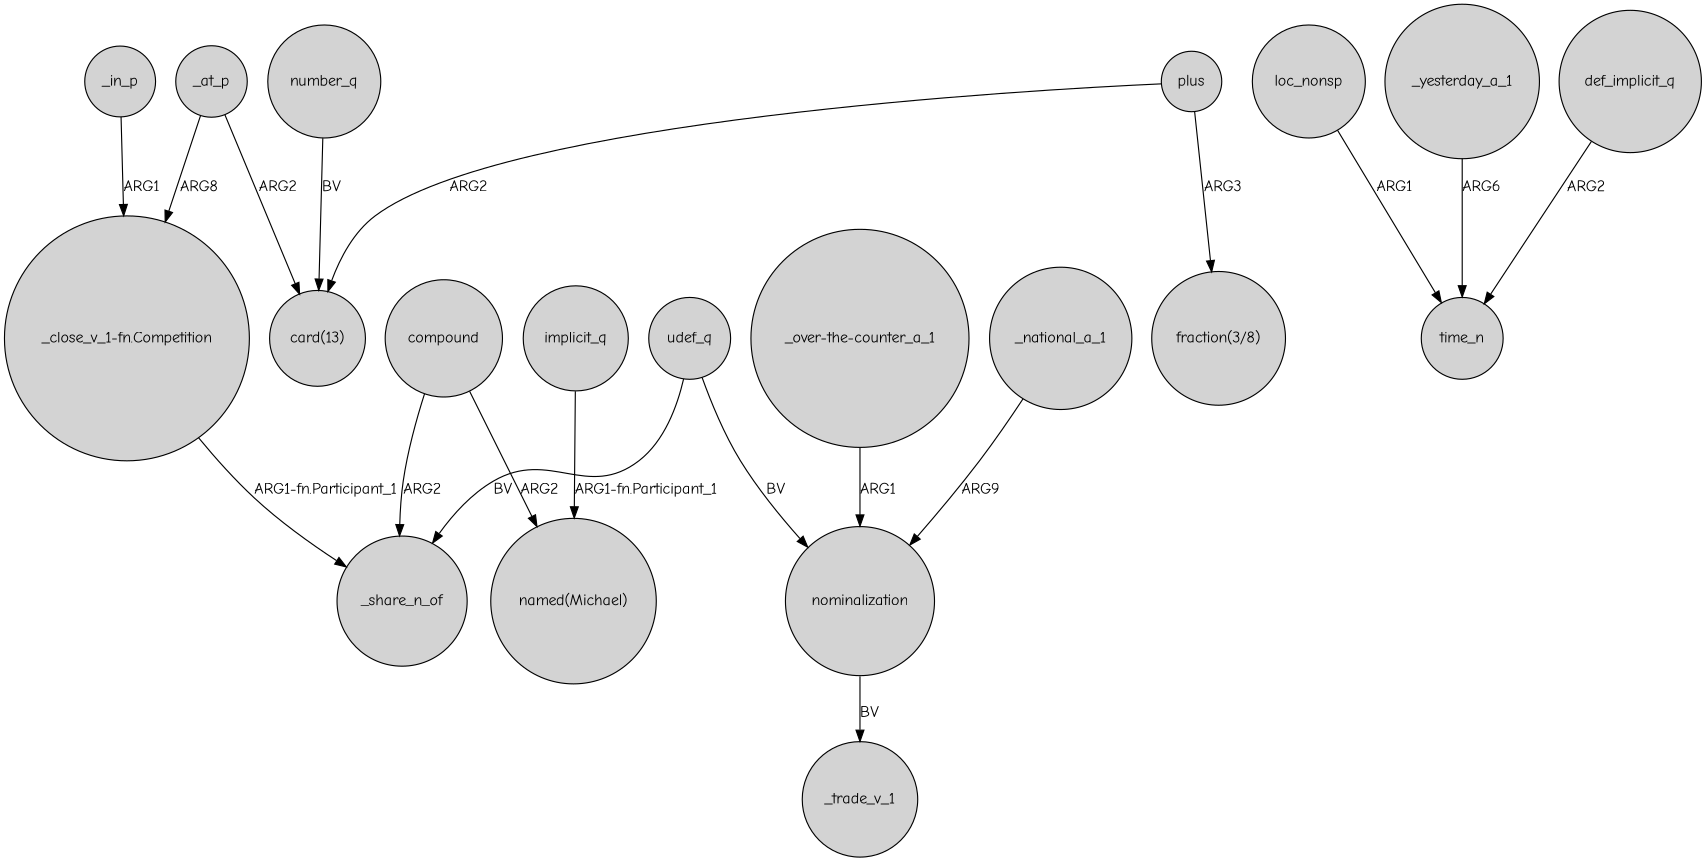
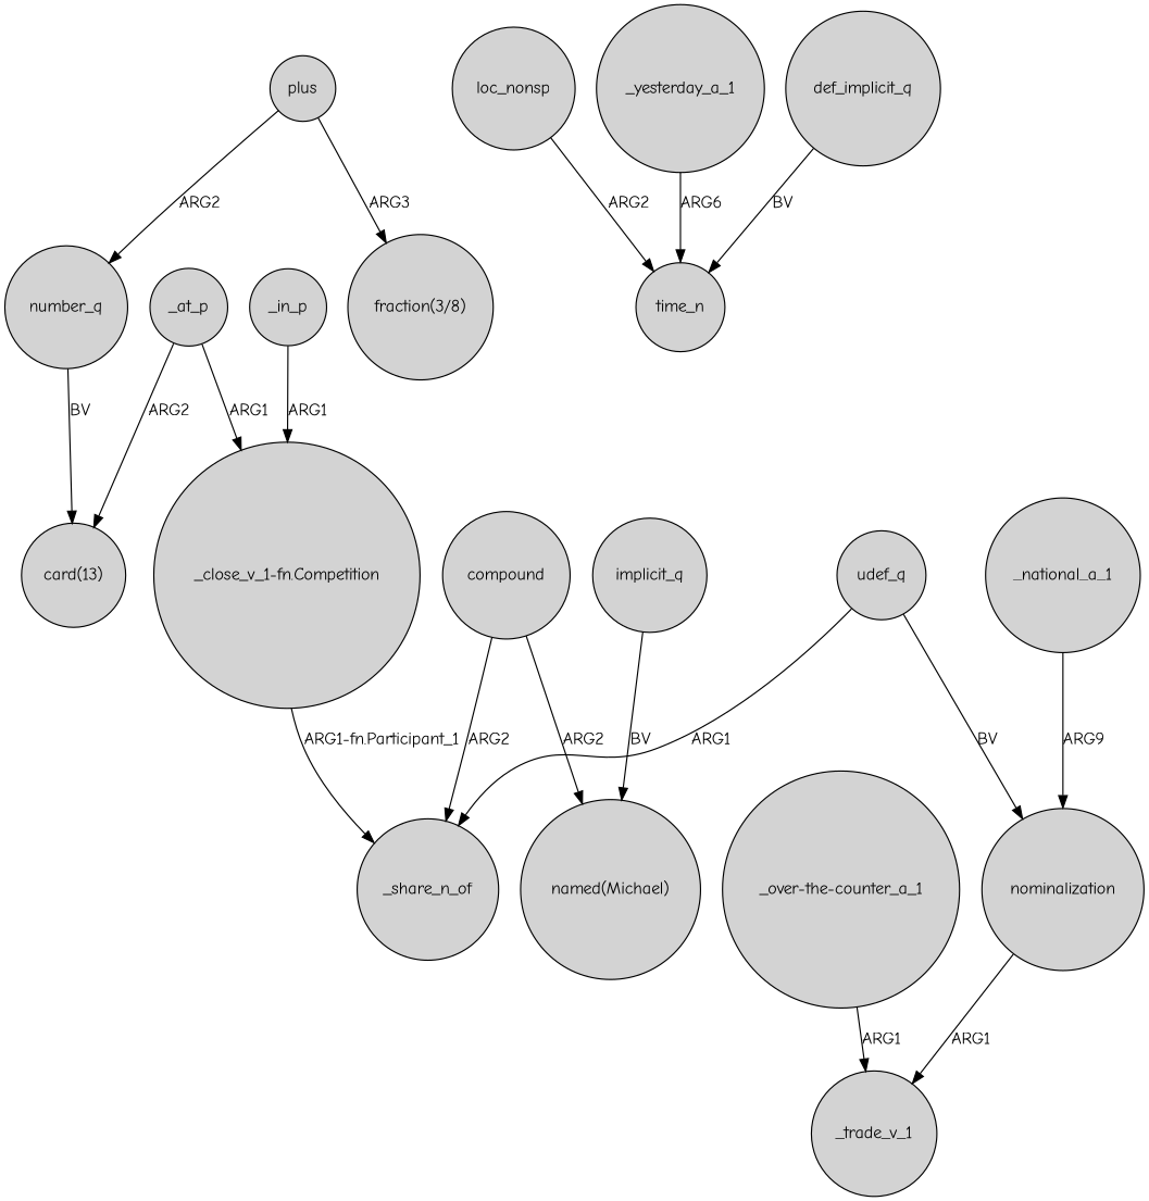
  digraph {
    fontname="Comic Neue"
    node [fontname="Comic Neue" shape=circle style=filled]
    edge [fontname="Comic Neue"]
    number_q
    "card(13)"
    compound
    "named(Michael)"
    _share_n_of
    loc_nonsp
    time_n
    "_close_v_1-fn.Competition"
    _at_p
    plus
    n11 [label="fraction(3/8)"]
    "_over-the-counter_a_1"
    nominalization
    _trade_v_1
    udef_q
    _yesterday_a_1
    n17 [label=implicit_q]
    _in_p
    _national_a_1
    def_implicit_q
    number_q -> "card(13)" [label=BV]
    compound -> "named(Michael)" [label=ARG2]
    compound -> _share_n_of [label=ARG2]
-   loc_nonsp -> time_n [label=ARG1]
+   loc_nonsp -> time_n [label=ARG2]
    "_close_v_1-fn.Competition" -> _share_n_of [label="ARG1-fn.Participant_1"]
    _at_p -> "card(13)" [label=ARG2]
-   _at_p -> "_close_v_1-fn.Competition" [label=ARG8]
-   plus -> "card(13)" [label=ARG2]
+   _at_p -> "_close_v_1-fn.Competition" [label=ARG1]
+   plus -> number_q [label=ARG2]
    plus -> n11 [label=ARG3]
-   "_over-the-counter_a_1" -> nominalization [label=ARG1]
-   nominalization -> _trade_v_1 [label=BV]
-   udef_q -> _share_n_of [label=BV]
+   "_over-the-counter_a_1" -> _trade_v_1 [label=ARG1]
+   nominalization -> _trade_v_1 [label=ARG1]
+   udef_q -> _share_n_of [label=ARG1]
    udef_q -> nominalization [label=BV]
    _yesterday_a_1 -> time_n [label=ARG6]
-   n17 -> "named(Michael)" [label="ARG1-fn.Participant_1"]
+   n17 -> "named(Michael)" [label=BV]
    _in_p -> "_close_v_1-fn.Competition" [label=ARG1]
    _national_a_1 -> nominalization [label=ARG9]
-   def_implicit_q -> time_n [label=ARG2]
+   def_implicit_q -> time_n [label=BV]
  }
